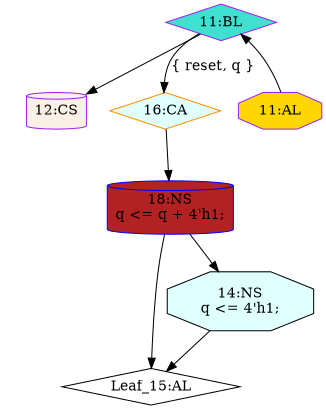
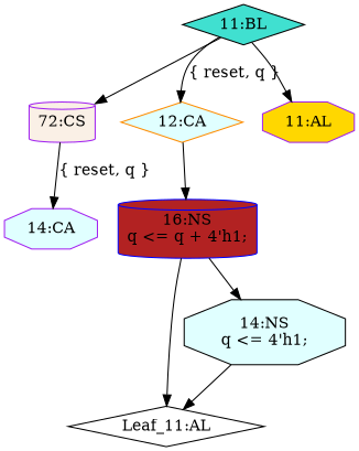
  strict digraph {
    node [color=purple fillcolor=lightcyan shape=diamond statements="[]" style=filled typ=NonblockingSubstitution]
    edge [cond="[]" lineno=None]
-   n1 [ast="<pyverilog.vparser.ast.NonblockingSubstitution object at 0x7f77068ae050>" color=blue fillcolor=firebrick label="18:NS\nq <= q + 4'h1;" shape=cylinder statements="[<pyverilog.vparser.ast.NonblockingSubstitution object at 0x7f77068ae050>]"]
-   n2 [color=black def_var="['q']" label="Leaf_15:AL" fillcolor="" statements="" style="" typ=""]
+   n1 [ast="<pyverilog.vparser.ast.NonblockingSubstitution object at 0x7f77068ae050>" color=blue fillcolor=firebrick label="16:NS\nq <= q + 4'h1;" shape=cylinder statements="[<pyverilog.vparser.ast.NonblockingSubstitution object at 0x7f77068ae050>]"]
+   n2 [color=black def_var="['q']" label="Leaf_11:AL" fillcolor="" statements="" style="" typ=""]
    n3 [ast="<pyverilog.vparser.ast.NonblockingSubstitution object at 0x7f77068ae490>" color=black label="14:NS\nq <= 4'h1;" shape=octagon statements="[<pyverilog.vparser.ast.NonblockingSubstitution object at 0x7f77068ae490>]"]
-   n4 [ast="<pyverilog.vparser.ast.Block object at 0x7f77068ae290>" fillcolor=turquoise label="11:BL" typ=Block]
-   n5 [ast="<pyverilog.vparser.ast.CaseStatement object at 0x7f77068ae2d0>" fillcolor=linen label="12:CS" shape=cylinder typ=CaseStatement]
-   n6 [ast="<pyverilog.vparser.ast.Case object at 0x7f77068ae5d0>" color=darkorange label="16:CA" typ=Case]
+   n4 [ast="<pyverilog.vparser.ast.Block object at 0x7f77068ae290>" color=black fillcolor=turquoise label="11:BL" typ=Block]
+   n5 [ast="<pyverilog.vparser.ast.CaseStatement object at 0x7f77068ae2d0>" fillcolor=linen label="72:CS" shape=cylinder typ=CaseStatement]
+   n6 [ast="<pyverilog.vparser.ast.Case object at 0x7f77068ae5d0>" color=darkorange label="12:CA" typ=Case]
+   n7 [ast="<pyverilog.vparser.ast.Case object at 0x7f77068ae3d0>" label="14:CA" shape=octagon typ=Case]
    n8 [ast="<pyverilog.vparser.ast.Always object at 0x7f77068ae650>" clk_sens=True fillcolor=gold label="11:AL" sens="['clk']" shape=octagon typ=Always use_var="['reset', 'q']"]
    n1 -> n2
    n1 -> n3
    n3 -> n2
    n4 -> n5
    n4 -> n6 [cond="['reset', 'q']" label="{ reset, q }" lineno=12]
+   n5 -> n7 [cond="['reset', 'q']" label="{ reset, q }" lineno=12]
    n6 -> n1
-   n8 -> n4
+   n4 -> n8
  }
